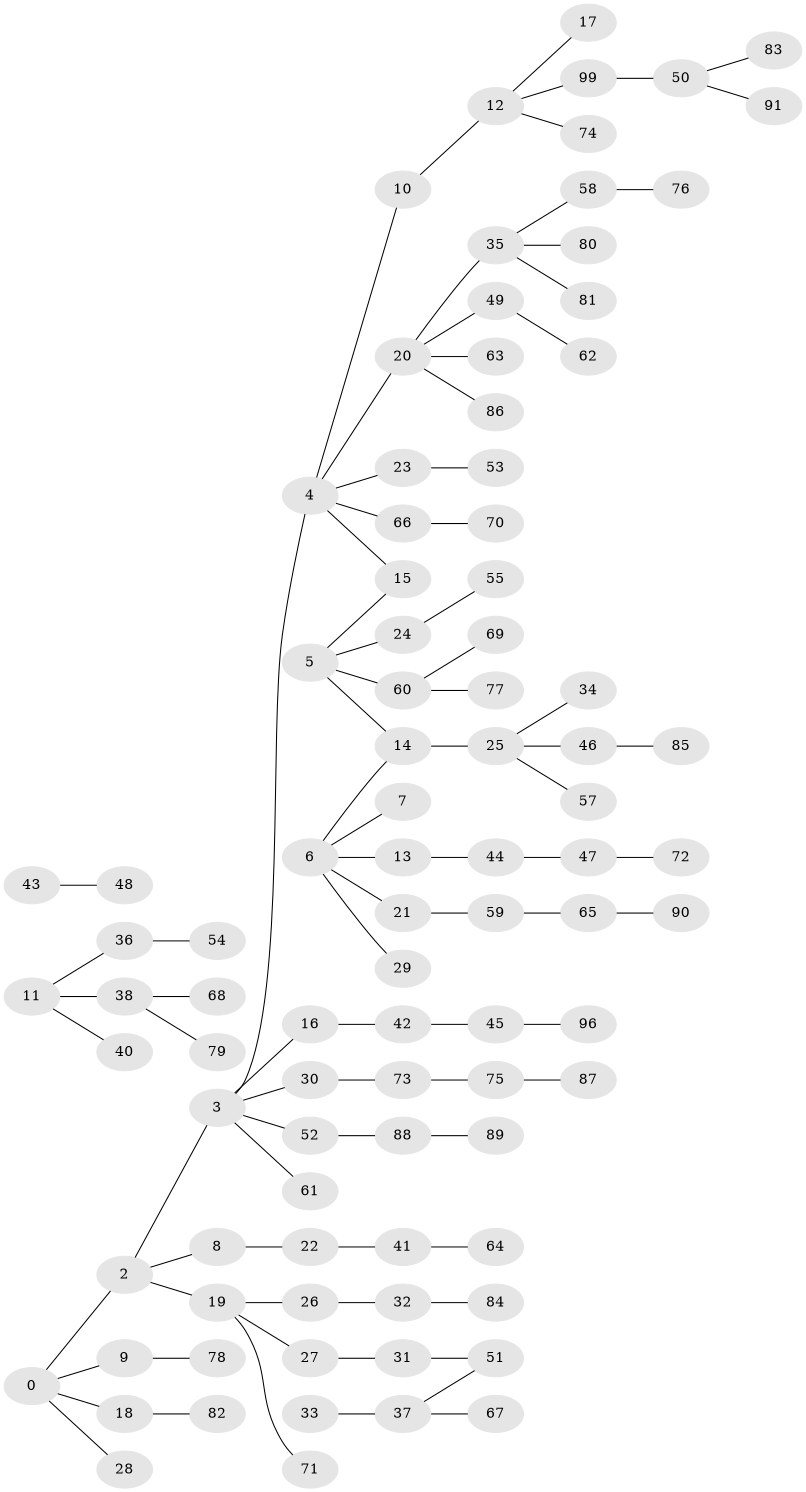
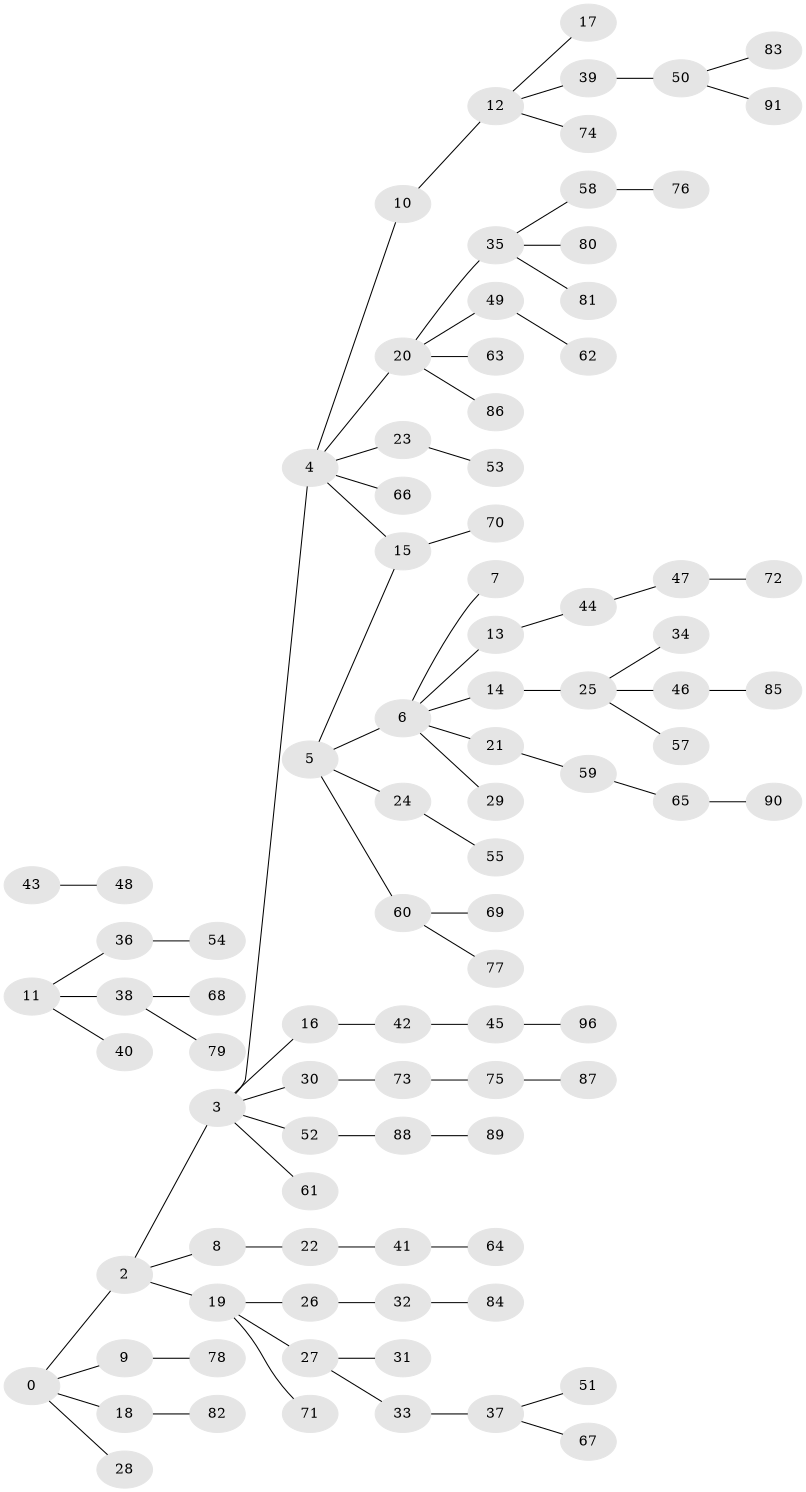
  graph {
    rankdir=LR
    node [color=gray90 style=filled]
    n1 [label=0]
    2
    9
    18
    28
    3
    8
    19
    78
    82
    4
    16
    30
    52
    61
    22
    26
    27
    71
    10
    20
    23
    66
    15
    42
    73
    88
    5
    6
    24
    60
    12
    35
    49
    63
    86
    53
    70
    7
    13
    14
    21
    29
    55
    69
    77
    44
    25
    59
    11
    36
    38
    40
    41
    17
-   39 [label=99]
+   39
    74
    54
    68
    79
    50
    47
    34
    46
    57
    45
    32
    31
    33
    58
    80
    81
    62
    65
    64
    85
    84
    51
    37
    75
    67
    76
    43
    48
    83
    91
    n87 [label=96]
    72
    89
    90
    87
    n1 -- 2
    n1 -- 9
    n1 -- 18
    n1 -- 28
    2 -- 3
    2 -- 8
    2 -- 19
    9 -- 78
    18 -- 82
    3 -- 4
    3 -- 16
    3 -- 30
    3 -- 52
    3 -- 61
    8 -- 22
    19 -- 26
    19 -- 27
    19 -- 71
    4 -- 10
    4 -- 20
    4 -- 23
    4 -- 66
    4 -- 15
    16 -- 42
    30 -- 73
    52 -- 88
    22 -- 41
    26 -- 32
    27 -- 31
+   27 -- 33
    10 -- 12
    20 -- 35
    20 -- 49
    20 -- 63
    20 -- 86
    23 -- 53
-   66 -- 70
+   15 -- 70
    42 -- 45
    73 -- 75
    88 -- 89
    5 -- 15
-   5 -- 14
+   5 -- 6
    5 -- 24
    5 -- 60
    6 -- 7
    6 -- 13
    6 -- 14
    6 -- 21
    6 -- 29
    24 -- 55
    60 -- 69
    60 -- 77
    12 -- 17
    12 -- 39
    12 -- 74
    35 -- 58
    35 -- 80
    35 -- 81
    49 -- 62
    13 -- 44
    14 -- 25
    21 -- 59
    44 -- 47
    25 -- 34
    25 -- 46
    25 -- 57
    59 -- 65
    11 -- 36
    11 -- 38
    11 -- 40
    36 -- 54
    38 -- 68
    38 -- 79
    41 -- 64
    39 -- 50
    50 -- 83
    50 -- 91
    47 -- 72
    46 -- 85
    45 -- n87
    32 -- 84
-   31 -- 51
    33 -- 37
    58 -- 76
    65 -- 90
    37 -- 51
    37 -- 67
    75 -- 87
    43 -- 48
  }
